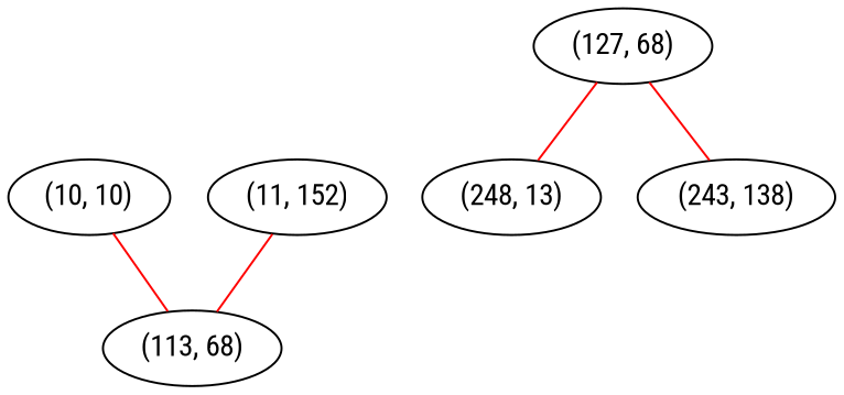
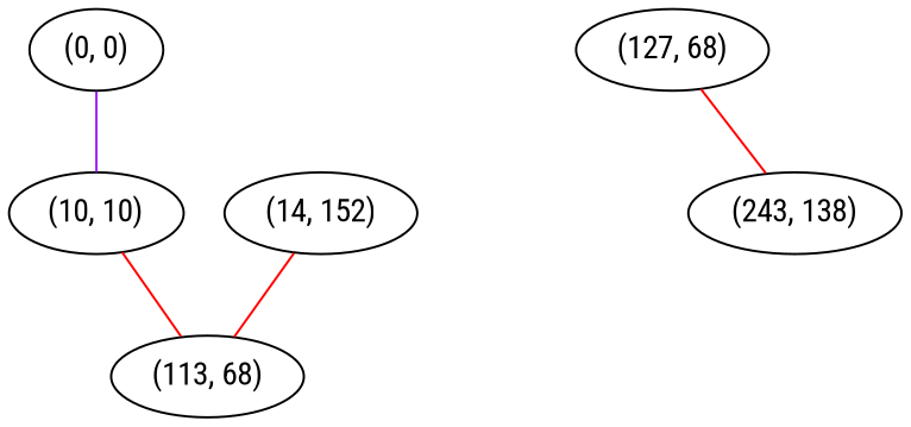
  graph {
    fontname="Roboto Condensed"
    node [fontname="Roboto Condensed"]
    edge [color=red fontname="Roboto Condensed" weight=1]
+   "(0, 0)"
    "(10, 10)"
    "(113, 68)"
    "(127, 68)"
-   "(248, 13)"
    "(243, 138)"
-   "(14, 152)" [label="(11, 152)"]
+   "(14, 152)"
+   "(0, 0)" -- "(10, 10)" [color=purple weight=4]
    "(10, 10)" -- "(113, 68)"
-   "(127, 68)" -- "(248, 13)"
    "(127, 68)" -- "(243, 138)"
    "(14, 152)" -- "(113, 68)"
  }
